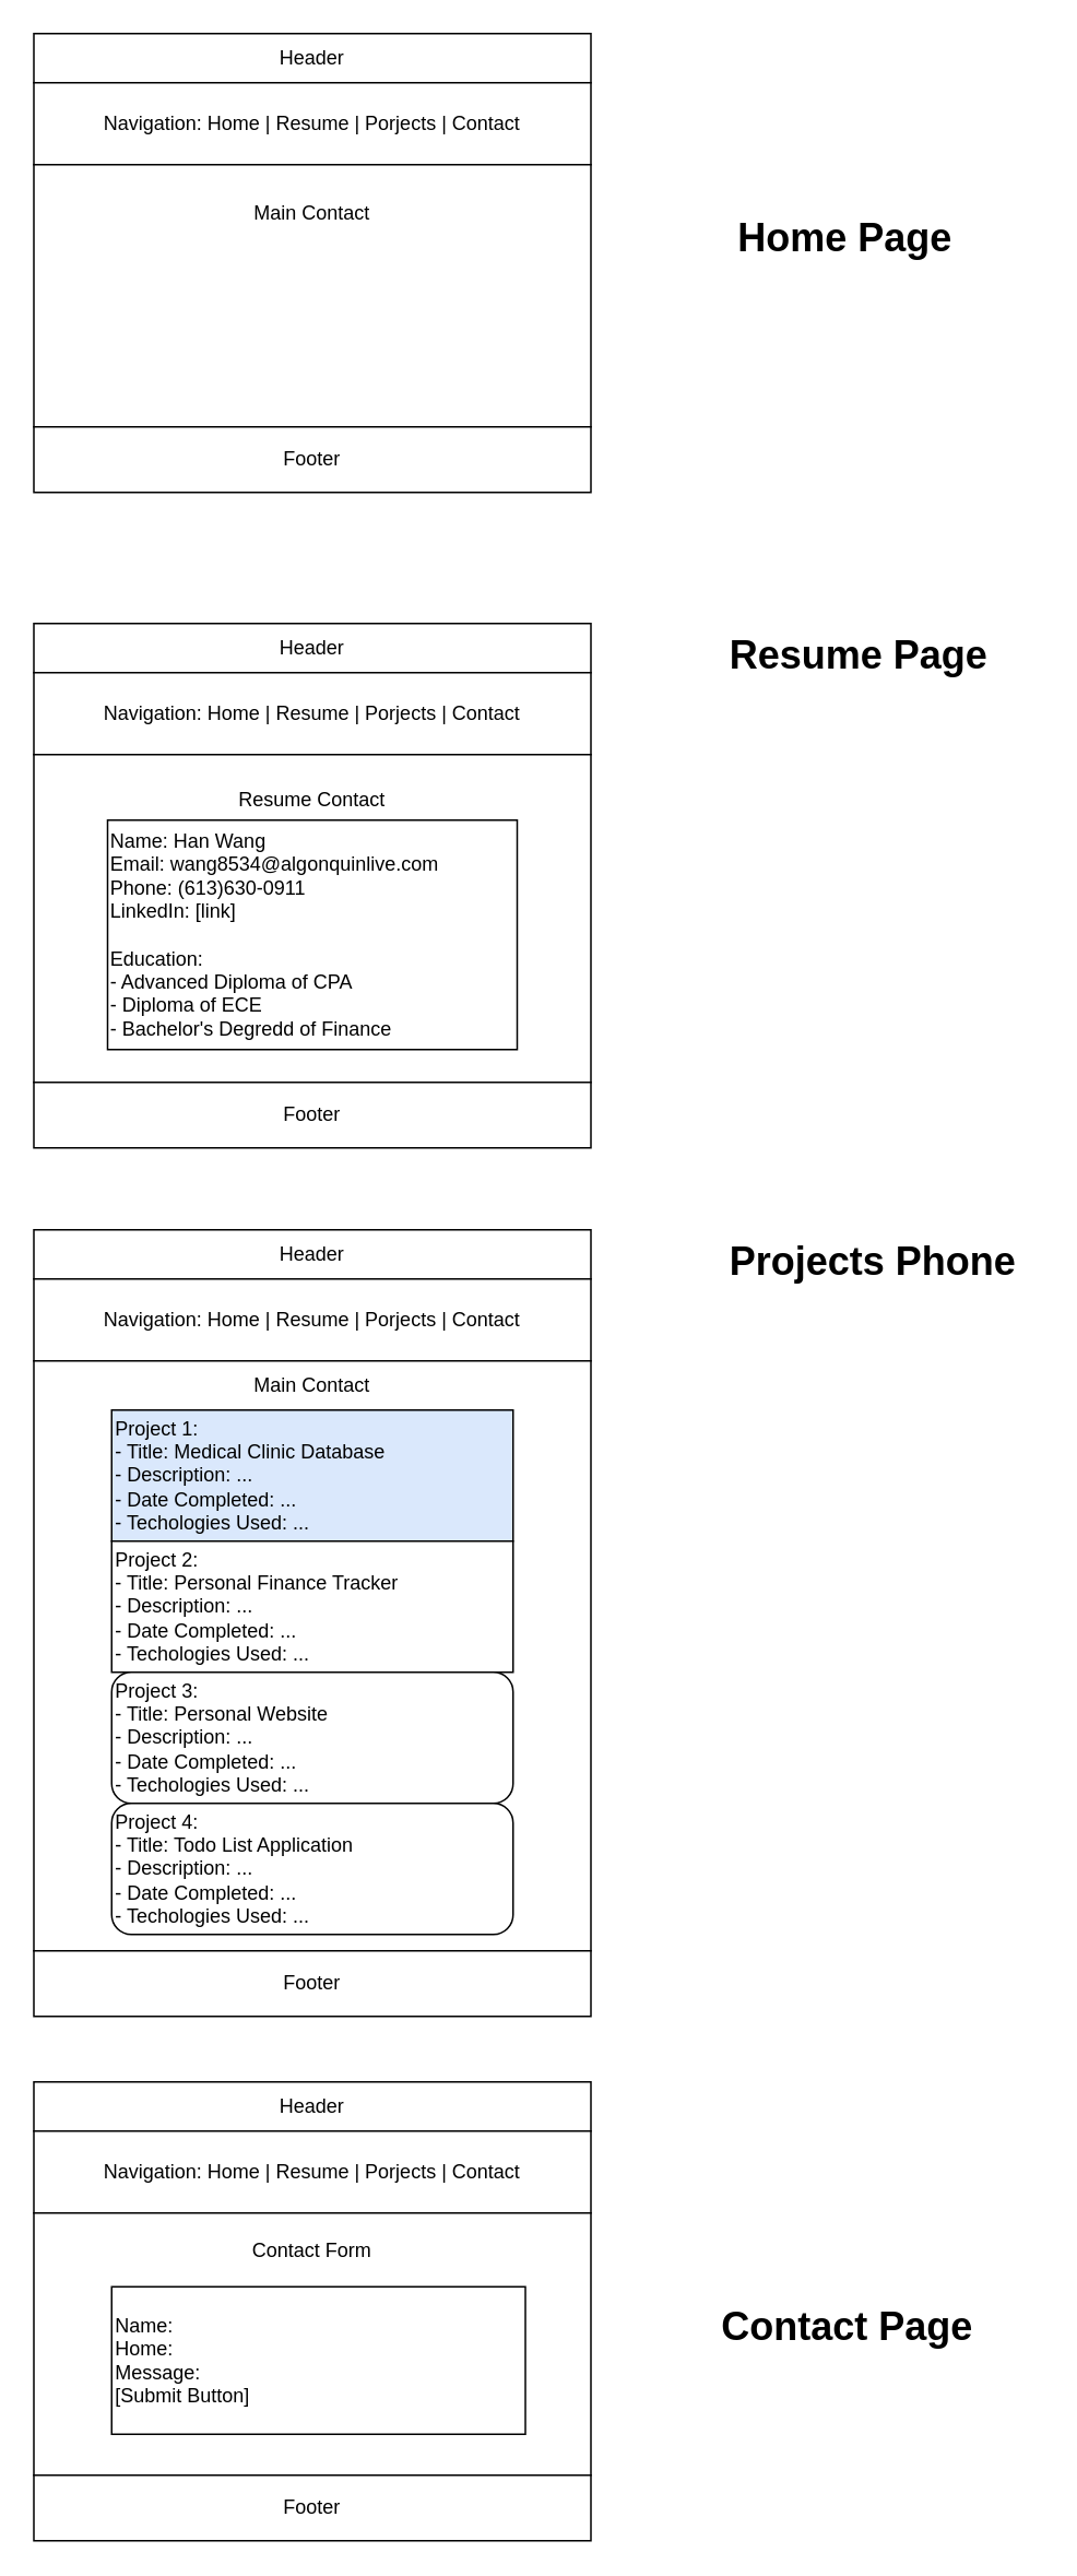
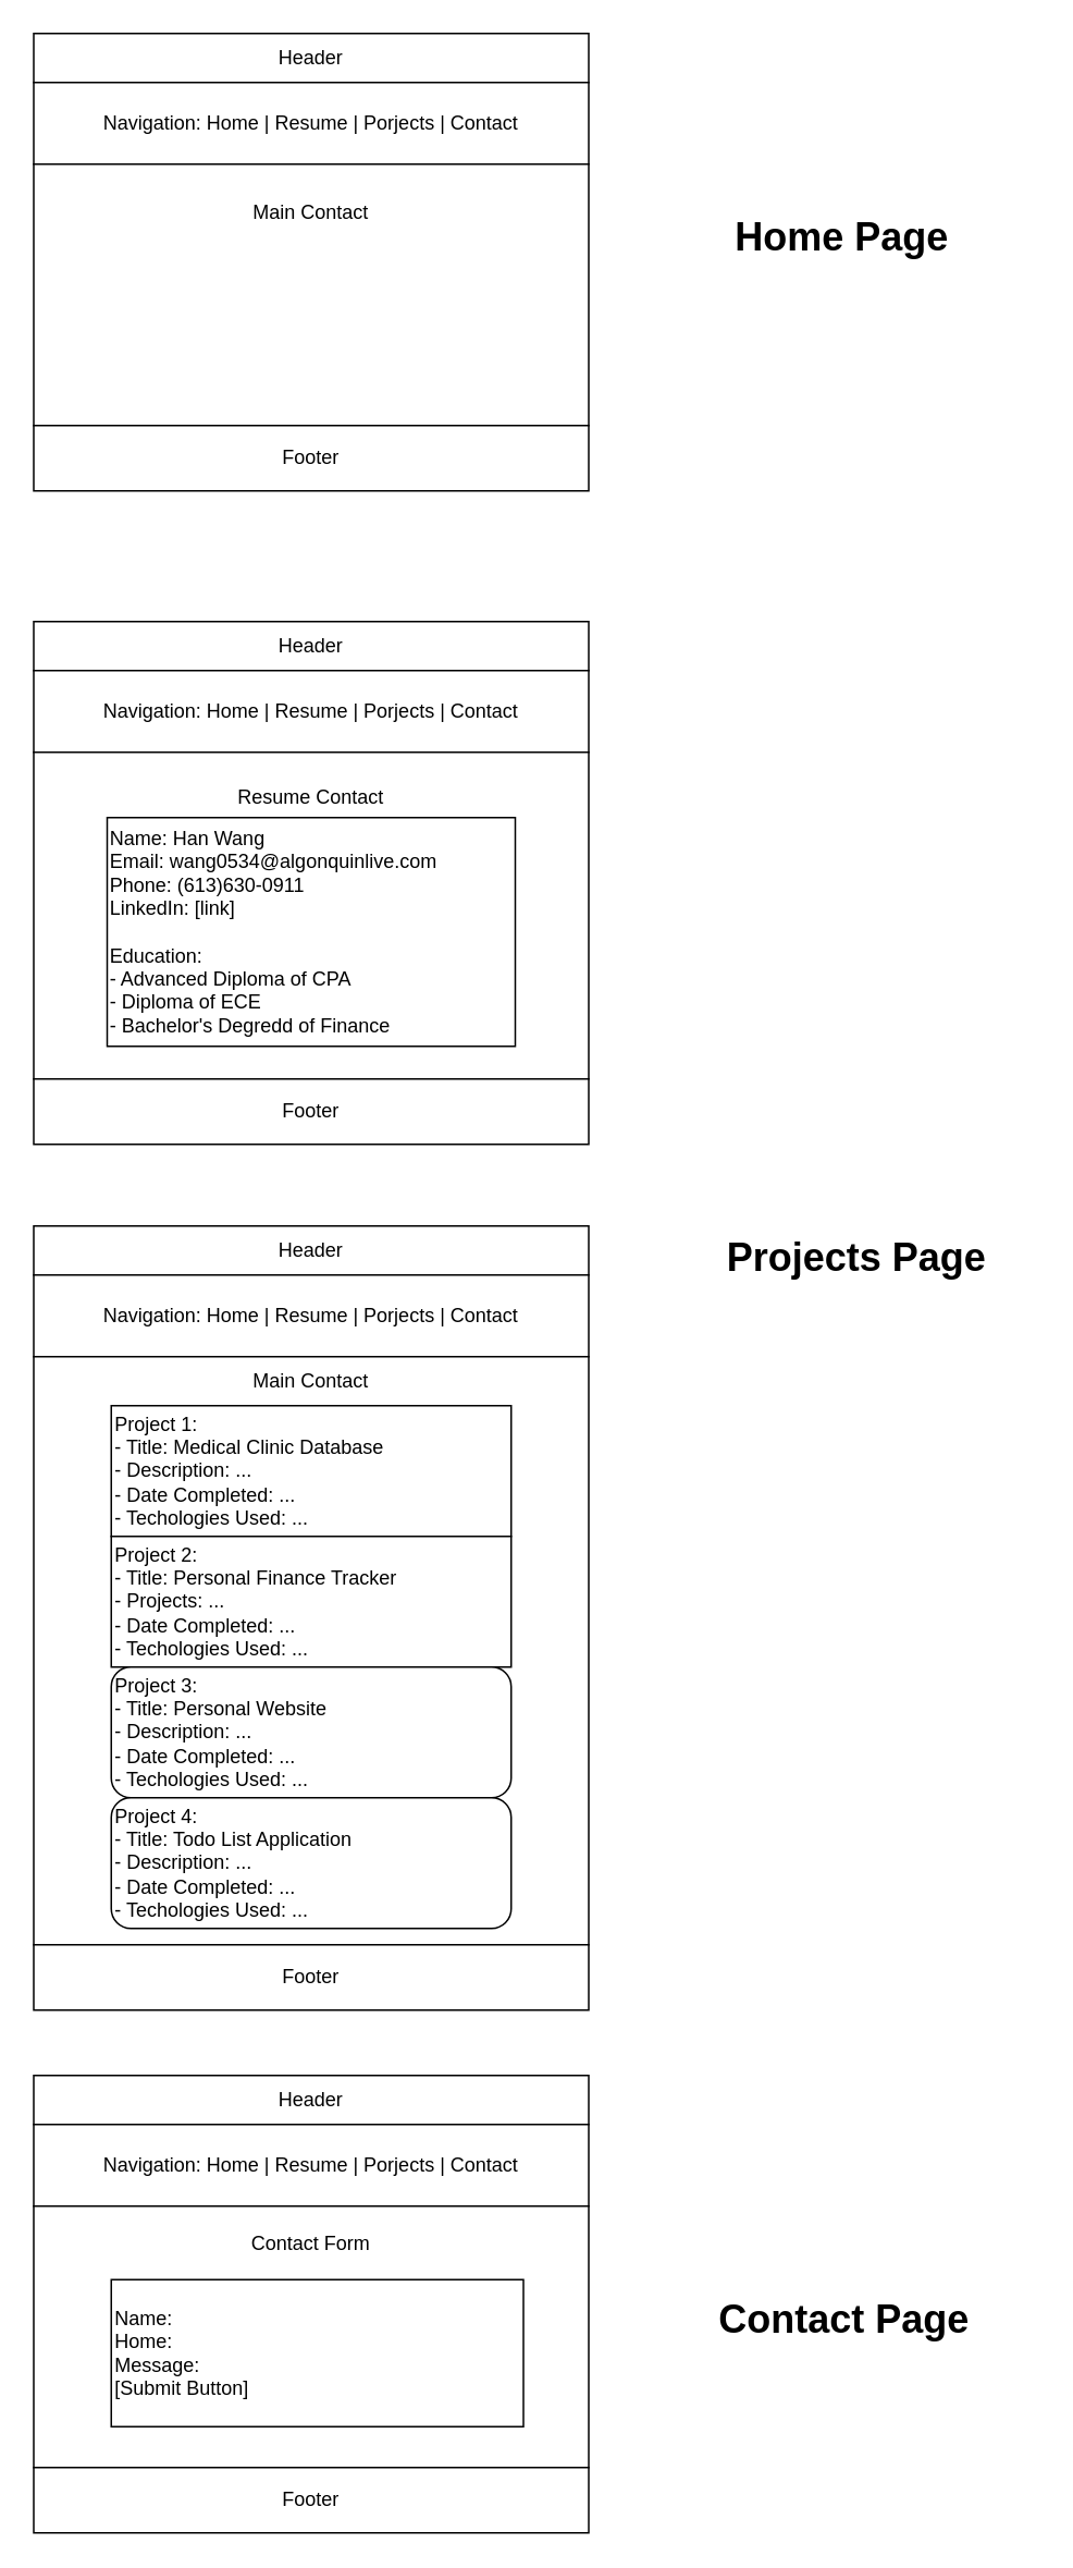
  <mxCell id="0" />
  <mxCell id="1" parent="0" />
  <mxCell id="2" value="Header" style="rounded=0;whiteSpace=wrap;html=1;" vertex="1" parent="1"><mxGeometry x="20" y="20" width="340" height="30" as="geometry" /></mxCell>
  <mxCell id="3" value="Navigation: Home | Resume | Porjects | Contact" style="rounded=0;whiteSpace=wrap;html=1;" vertex="1" parent="1"><mxGeometry x="20" y="50" width="340" height="50" as="geometry" /></mxCell>
  <mxCell id="4" value="Main Contact&lt;br&gt;&lt;br&gt;&lt;br&gt;&lt;br&gt;&lt;br&gt;&lt;br&gt;&lt;br&gt;&lt;div&gt;&lt;br/&gt;&lt;/div&gt;" style="rounded=0;whiteSpace=wrap;html=1;" vertex="1" parent="1"><mxGeometry x="20" y="100" width="340" height="160" as="geometry" /></mxCell>
  <mxCell id="5" value="Footer" style="rounded=0;whiteSpace=wrap;html=1;" vertex="1" parent="1"><mxGeometry x="20" y="260" width="340" height="40" as="geometry" /></mxCell>
  <mxCell id="6" value="Welcome to my website!&lt;br&gt;&lt;br&gt;About Me:&lt;div&gt;I am a software developer....&lt;/div&gt;" style="rounded=0;whiteSpace=wrap;html=1;align=left;" vertex="1" parent="1"><mxGeometry x="60" y="490" width="250" height="100" as="geometry" /></mxCell>
  <mxCell id="7" value="&lt;h1&gt;Home Page&lt;/h1&gt;" style="text;html=1;spacing=5;spacingTop=-20;whiteSpace=wrap;overflow=hidden;rounded=0;" vertex="1" parent="1"><mxGeometry x="445" y="125" width="190" height="120" as="geometry" /></mxCell>
  <mxCell id="8" value="Header" style="rounded=0;whiteSpace=wrap;html=1;" vertex="1" parent="1"><mxGeometry x="20" y="380" width="340" height="30" as="geometry" /></mxCell>
  <mxCell id="9" value="Navigation: Home | Resume | Porjects | Contact" style="rounded=0;whiteSpace=wrap;html=1;" vertex="1" parent="1"><mxGeometry x="20" y="410" width="340" height="50" as="geometry" /></mxCell>
  <mxCell id="10" value="Resume Contact&lt;br&gt;&lt;br&gt;&lt;br&gt;&lt;br&gt;&lt;br&gt;&lt;br&gt;&lt;br&gt;&lt;div&gt;&lt;br&gt;&lt;/div&gt;&lt;div&gt;&lt;br&gt;&lt;/div&gt;&lt;div&gt;&lt;br&gt;&lt;/div&gt;&lt;div&gt;&lt;br&gt;&lt;/div&gt;" style="rounded=0;whiteSpace=wrap;html=1;" vertex="1" parent="1"><mxGeometry x="20" y="460" width="340" height="200" as="geometry" /></mxCell>
  <mxCell id="11" value="Footer" style="rounded=0;whiteSpace=wrap;html=1;" vertex="1" parent="1"><mxGeometry x="20" y="660" width="340" height="40" as="geometry" /></mxCell>
- <mxCell id="12" value="Name: Han Wang&lt;br&gt;Email: wang8534@algonquinlive.com&lt;br&gt;Phone: (613)630-0911&lt;br&gt;LinkedIn: [link]&lt;br&gt;&lt;br&gt;Education:&lt;br&gt;- Advanced Diploma of CPA&lt;br&gt;- Diploma of ECE&lt;br&gt;- Bachelor's Degredd of Finance" style="rounded=0;whiteSpace=wrap;html=1;align=left;" vertex="1" parent="1"><mxGeometry x="65" y="500" width="250" height="140" as="geometry" /></mxCell>
+ <mxCell id="12" value="Name: Han Wang&lt;br&gt;Email: wang0534@algonquinlive.com&lt;br&gt;Phone: (613)630-0911&lt;br&gt;LinkedIn: [link]&lt;br&gt;&lt;br&gt;Education:&lt;br&gt;- Advanced Diploma of CPA&lt;br&gt;- Diploma of ECE&lt;br&gt;- Bachelor's Degredd of Finance" style="rounded=0;whiteSpace=wrap;html=1;align=left;" vertex="1" parent="1"><mxGeometry x="65" y="500" width="250" height="140" as="geometry" /></mxCell>
  <mxCell id="13" value="Welcome to my website!&lt;br&gt;&lt;br&gt;About Me:&lt;div&gt;I am a software developer....&lt;/div&gt;" style="rounded=0;whiteSpace=wrap;html=1;align=left;" vertex="1" parent="1"><mxGeometry x="60" y="860" width="250" height="100" as="geometry" /></mxCell>
  <mxCell id="14" value="Header" style="rounded=0;whiteSpace=wrap;html=1;" vertex="1" parent="1"><mxGeometry x="20" y="750" width="340" height="30" as="geometry" /></mxCell>
  <mxCell id="15" value="Navigation: Home | Resume | Porjects | Contact" style="rounded=0;whiteSpace=wrap;html=1;" vertex="1" parent="1"><mxGeometry x="20" y="780" width="340" height="50" as="geometry" /></mxCell>
  <mxCell id="16" value="Main Contact&lt;br&gt;&lt;br&gt;&lt;br&gt;&lt;br&gt;&lt;br&gt;&lt;br&gt;&lt;br&gt;&lt;br&gt;&lt;br&gt;&lt;br&gt;&lt;br&gt;&lt;br&gt;&lt;br&gt;&lt;br&gt;&lt;br&gt;&lt;br&gt;&lt;br&gt;&lt;br&gt;&lt;div&gt;&lt;br&gt;&lt;/div&gt;&lt;div&gt;&lt;br&gt;&lt;/div&gt;&lt;div&gt;&lt;br&gt;&lt;/div&gt;&lt;div&gt;&lt;br&gt;&lt;/div&gt;&lt;div&gt;&lt;br&gt;&lt;/div&gt;&lt;div&gt;&lt;br&gt;&lt;/div&gt;" style="rounded=0;whiteSpace=wrap;html=1;" vertex="1" parent="1"><mxGeometry x="20" y="830" width="340" height="360" as="geometry" /></mxCell>
  <mxCell id="17" value="Footer" style="rounded=0;whiteSpace=wrap;html=1;" vertex="1" parent="1"><mxGeometry x="20" y="1190" width="340" height="40" as="geometry" /></mxCell>
- <mxCell id="18" value="Project 1:&lt;div&gt;- Title: Medical Clinic Database&lt;/div&gt;&lt;div&gt;- Description: ...&lt;/div&gt;&lt;div&gt;- Date Completed: ...&lt;/div&gt;&lt;div&gt;- Techologies Used: ...&lt;/div&gt;" style="rounded=0;whiteSpace=wrap;html=1;align=left;fillColor=#dae8fc;" vertex="1" parent="1"><mxGeometry x="67.5" y="860" width="245" height="80" as="geometry" /></mxCell>
- <mxCell id="19" value="&lt;h1&gt;Resume Page&lt;/h1&gt;" style="text;html=1;spacing=5;spacingTop=-20;whiteSpace=wrap;overflow=hidden;rounded=0;" vertex="1" parent="1"><mxGeometry x="440" y="380" width="190" height="125" as="geometry" /></mxCell>
- <mxCell id="20" value="&lt;h1&gt;Projects Phone&lt;/h1&gt;" style="text;html=1;spacing=5;spacingTop=-20;whiteSpace=wrap;overflow=hidden;rounded=0;" vertex="1" parent="1"><mxGeometry x="440" y="750" width="190" height="125" as="geometry" /></mxCell>
- <mxCell id="21" value="Project 2:&lt;div&gt;- Title: Personal Finance Tracker&lt;/div&gt;&lt;div&gt;- Description: ...&lt;/div&gt;&lt;div&gt;- Date Completed: ...&lt;/div&gt;&lt;div&gt;- Techologies Used: ...&lt;/div&gt;" style="rounded=0;whiteSpace=wrap;html=1;align=left;" vertex="1" parent="1"><mxGeometry x="67.5" y="940" width="245" height="80" as="geometry" /></mxCell>
+ <mxCell id="18" value="Project 1:&lt;div&gt;- Title: Medical Clinic Database&lt;/div&gt;&lt;div&gt;- Description: ...&lt;/div&gt;&lt;div&gt;- Date Completed: ...&lt;/div&gt;&lt;div&gt;- Techologies Used: ...&lt;/div&gt;" style="rounded=0;whiteSpace=wrap;html=1;align=left;" vertex="1" parent="1"><mxGeometry x="67.5" y="860" width="245" height="80" as="geometry" /></mxCell>
+ <mxCell id="20" value="&lt;h1&gt;Projects Page&lt;/h1&gt;" style="text;html=1;spacing=5;spacingTop=-20;whiteSpace=wrap;overflow=hidden;rounded=0;" vertex="1" parent="1"><mxGeometry x="440" y="750" width="190" height="125" as="geometry" /></mxCell>
+ <mxCell id="21" value="Project 2:&lt;div&gt;- Title: Personal Finance Tracker&lt;/div&gt;&lt;div&gt;- Projects: ...&lt;/div&gt;&lt;div&gt;- Date Completed: ...&lt;/div&gt;&lt;div&gt;- Techologies Used: ...&lt;/div&gt;" style="rounded=0;whiteSpace=wrap;html=1;align=left;" vertex="1" parent="1"><mxGeometry x="67.5" y="940" width="245" height="80" as="geometry" /></mxCell>
  <mxCell id="22" value="Project 3:&lt;div&gt;- Title: Personal Website&lt;/div&gt;&lt;div&gt;- Description: ...&lt;/div&gt;&lt;div&gt;- Date Completed: ...&lt;/div&gt;&lt;div&gt;- Techologies Used: ...&lt;/div&gt;" style="whiteSpace=wrap;html=1;align=left;rounded=1;" vertex="1" parent="1"><mxGeometry x="67.5" y="1020" width="245" height="80" as="geometry" /></mxCell>
  <mxCell id="23" value="Project 4:&lt;div&gt;- Title: Todo List Application&lt;/div&gt;&lt;div&gt;- Description: ...&lt;/div&gt;&lt;div&gt;- Date Completed: ...&lt;/div&gt;&lt;div&gt;- Techologies Used: ...&lt;/div&gt;" style="whiteSpace=wrap;html=1;align=left;rounded=1;" vertex="1" parent="1"><mxGeometry x="67.5" y="1100" width="245" height="80" as="geometry" /></mxCell>
  <mxCell id="24" value="Header" style="rounded=0;whiteSpace=wrap;html=1;" vertex="1" parent="1"><mxGeometry x="20" y="1270" width="340" height="30" as="geometry" /></mxCell>
  <mxCell id="25" value="Navigation: Home | Resume | Porjects | Contact" style="rounded=0;whiteSpace=wrap;html=1;" vertex="1" parent="1"><mxGeometry x="20" y="1300" width="340" height="50" as="geometry" /></mxCell>
  <mxCell id="26" value="Contact Form&lt;br&gt;&lt;br&gt;&lt;br&gt;&lt;br&gt;&lt;br&gt;&lt;br&gt;&lt;br&gt;&lt;div&gt;&lt;br&gt;&lt;/div&gt;&lt;div&gt;&lt;br&gt;&lt;/div&gt;" style="rounded=0;whiteSpace=wrap;html=1;" vertex="1" parent="1"><mxGeometry x="20" y="1350" width="340" height="160" as="geometry" /></mxCell>
  <mxCell id="27" value="Footer" style="rounded=0;whiteSpace=wrap;html=1;" vertex="1" parent="1"><mxGeometry x="20" y="1510" width="340" height="40" as="geometry" /></mxCell>
  <mxCell id="28" value="&lt;h1&gt;Contact Page&lt;/h1&gt;" style="text;html=1;spacing=5;spacingTop=-20;whiteSpace=wrap;overflow=hidden;rounded=0;" vertex="1" parent="1"><mxGeometry x="435" y="1400" width="190" height="125" as="geometry" /></mxCell>
  <mxCell id="29" value="Name:&lt;br&gt;Home:&lt;br&gt;Message:&lt;br&gt;[Submit Button]" style="rounded=0;whiteSpace=wrap;html=1;align=left;" vertex="1" parent="1"><mxGeometry x="67.5" y="1395" width="252.5" height="90" as="geometry" /></mxCell>
